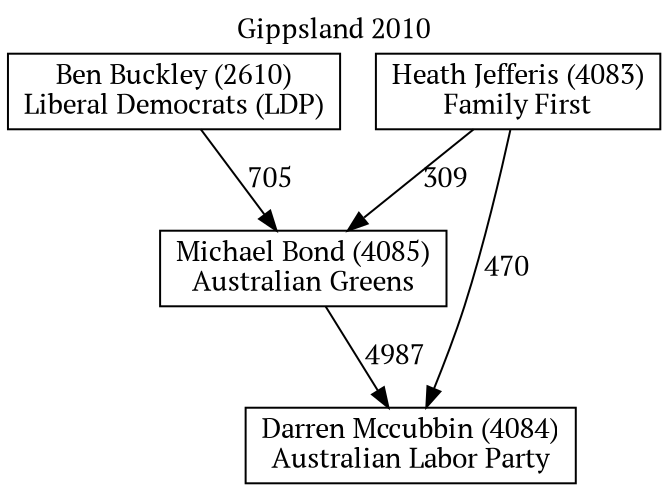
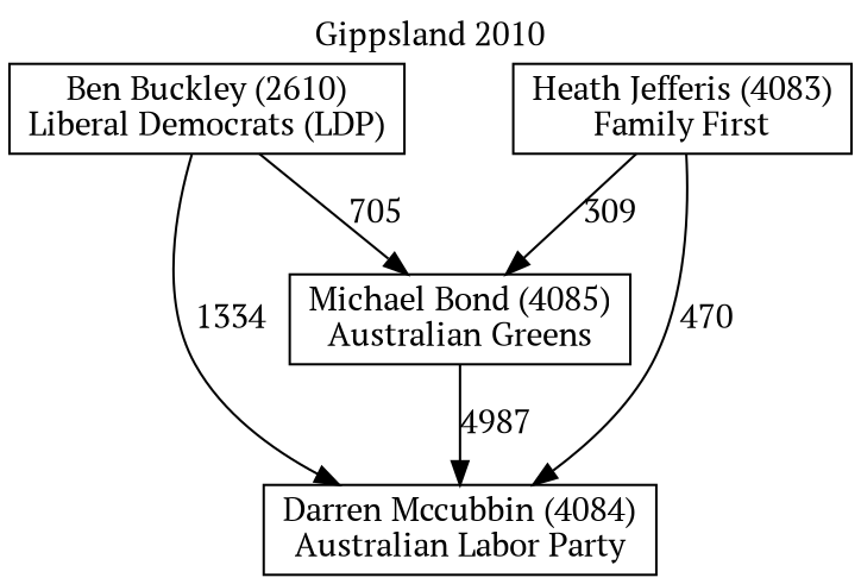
  digraph {
    fontname="PT Serif"
    label="Gippsland 2010"
    labelloc=t
    mclimit=10
    node [fontname="PT Serif" shape=box]
    edge [fontname="PT Serif"]
    n1 [label="Darren Mccubbin (4084)\nAustralian Labor Party"]
    n2 [label="Michael Bond (4085)\nAustralian Greens"]
    n3 [label="Ben Buckley (2610)\nLiberal Democrats (LDP)"]
    n4 [label="Heath Jefferis (4083)\nFamily First"]
    n2 -> n1 [label=4987]
+   n3 -> n1 [label=1334]
    n3 -> n2 [label=705]
    n4 -> n1 [label=470]
    n4 -> n2 [label=309]
  }
